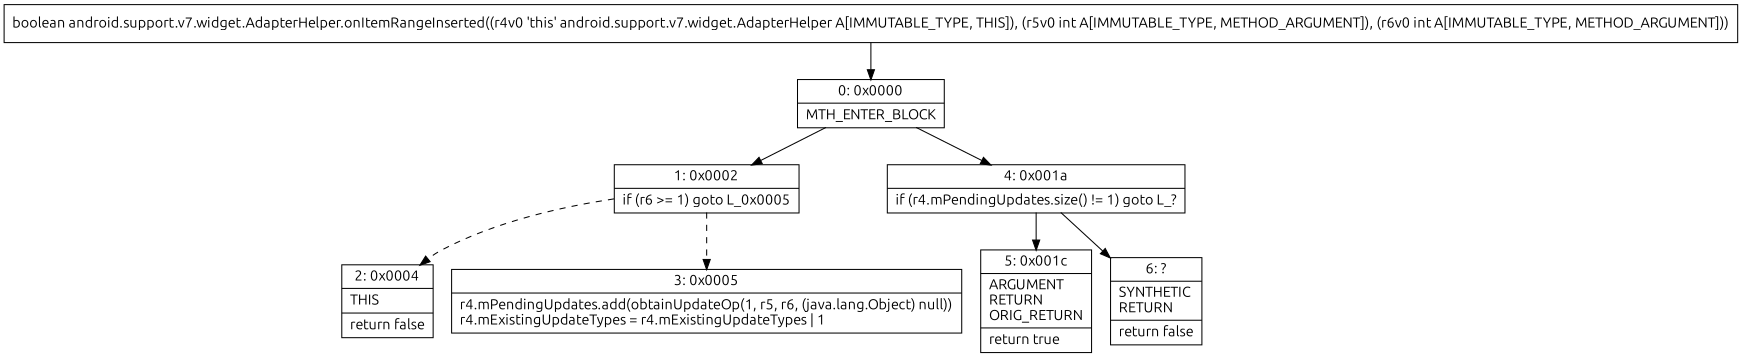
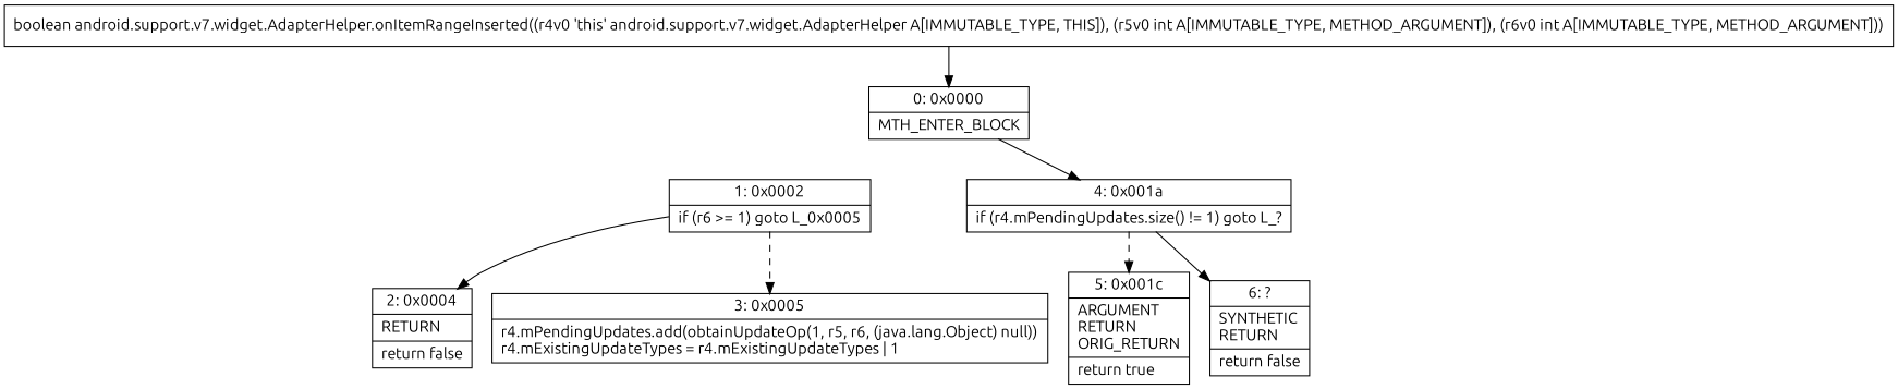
  digraph {
    fontname=Ubuntu
    node [fontname=Ubuntu shape=record]
    edge [fontname=Ubuntu]
    n1 [label="{0\:\ 0x0000|MTH_ENTER_BLOCK\l}"]
    n2 [label="{1\:\ 0x0002|if (r6 \>= 1) goto L_0x0005\l}"]
    n3 [label="{4\:\ 0x001a|if (r4.mPendingUpdates.size() != 1) goto L_?\l}"]
-   n4 [label="{2\:\ 0x0004|THIS\l|return false\l}"]
+   n4 [label="{2\:\ 0x0004|RETURN\l|return false\l}"]
    n5 [label="{3\:\ 0x0005|r4.mPendingUpdates.add(obtainUpdateOp(1, r5, r6, (java.lang.Object) null))\lr4.mExistingUpdateTypes = r4.mExistingUpdateTypes \| 1\l}"]
    n6 [label="{5\:\ 0x001c|ARGUMENT\lRETURN\lORIG_RETURN\l|return true\l}"]
    n7 [label="{6\:\ ?|SYNTHETIC\lRETURN\l|return false\l}"]
    n8 [label="{boolean android.support.v7.widget.AdapterHelper.onItemRangeInserted((r4v0 'this' android.support.v7.widget.AdapterHelper A[IMMUTABLE_TYPE, THIS]), (r5v0 int A[IMMUTABLE_TYPE, METHOD_ARGUMENT]), (r6v0 int A[IMMUTABLE_TYPE, METHOD_ARGUMENT])) }"]
-   n1 -> n2
    n1 -> n3
-   n2 -> n4 [style=dashed]
+   n2 -> n4 [style=solid]
    n2 -> n5 [style=dashed]
-   n3 -> n6 [style=solid]
+   n3 -> n6 [style=dashed]
    n3 -> n7
    n8 -> n1
  }
